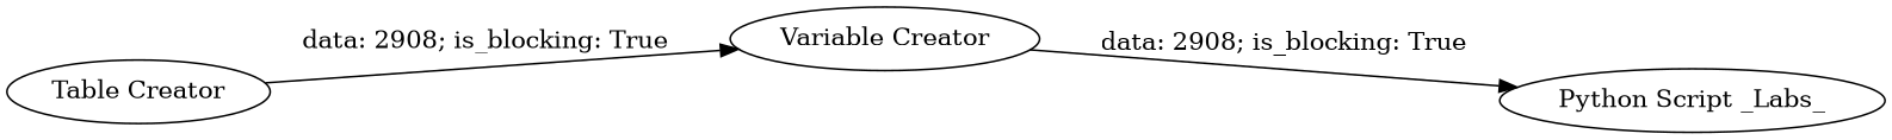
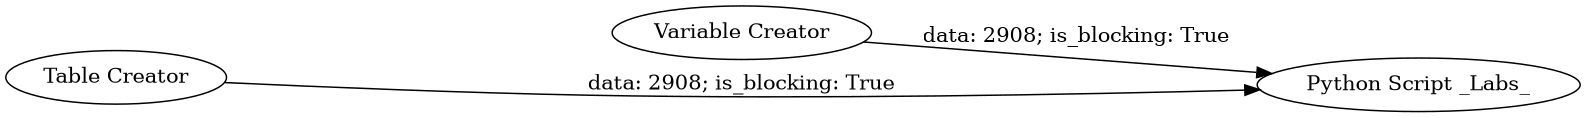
  digraph {
    rankdir=LR
    n1 [label="Variable Creator"]
    n2 [label="Python Script _Labs_"]
    n3 [label="Table Creator"]
    n1 -> n2 [label="data: 2908; is_blocking: True"]
-   n3 -> n1 [label="data: 2908; is_blocking: True"]
+   n3 -> n2 [label="data: 2908; is_blocking: True"]
  }
